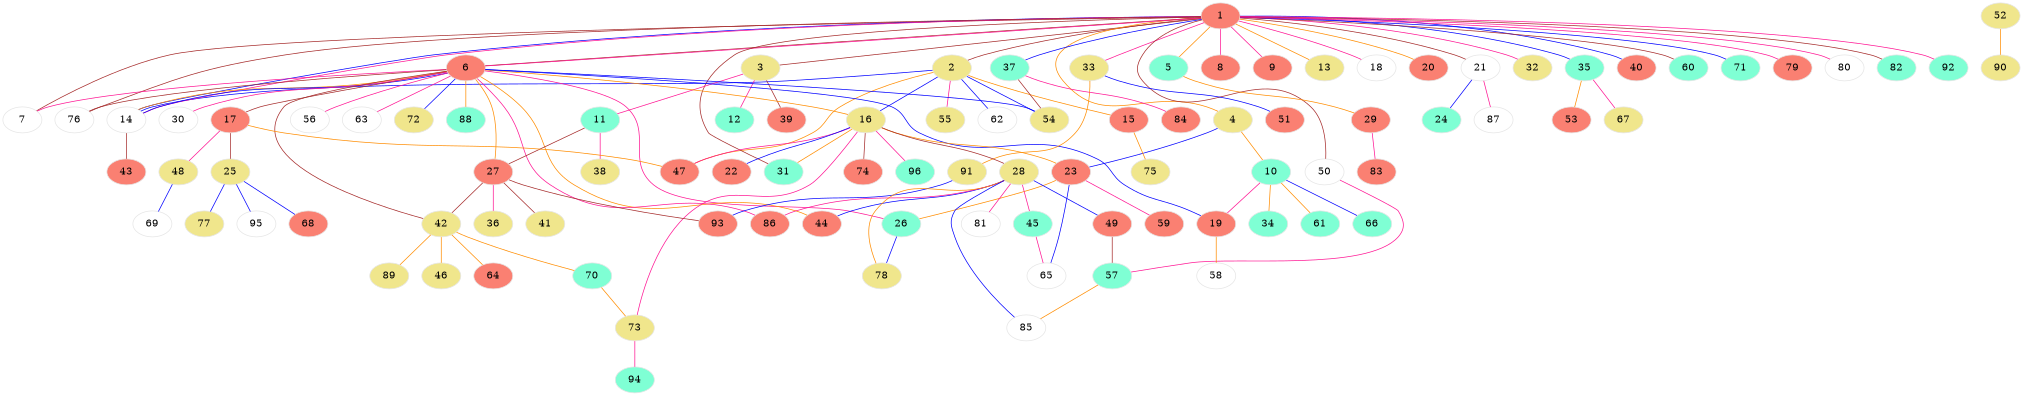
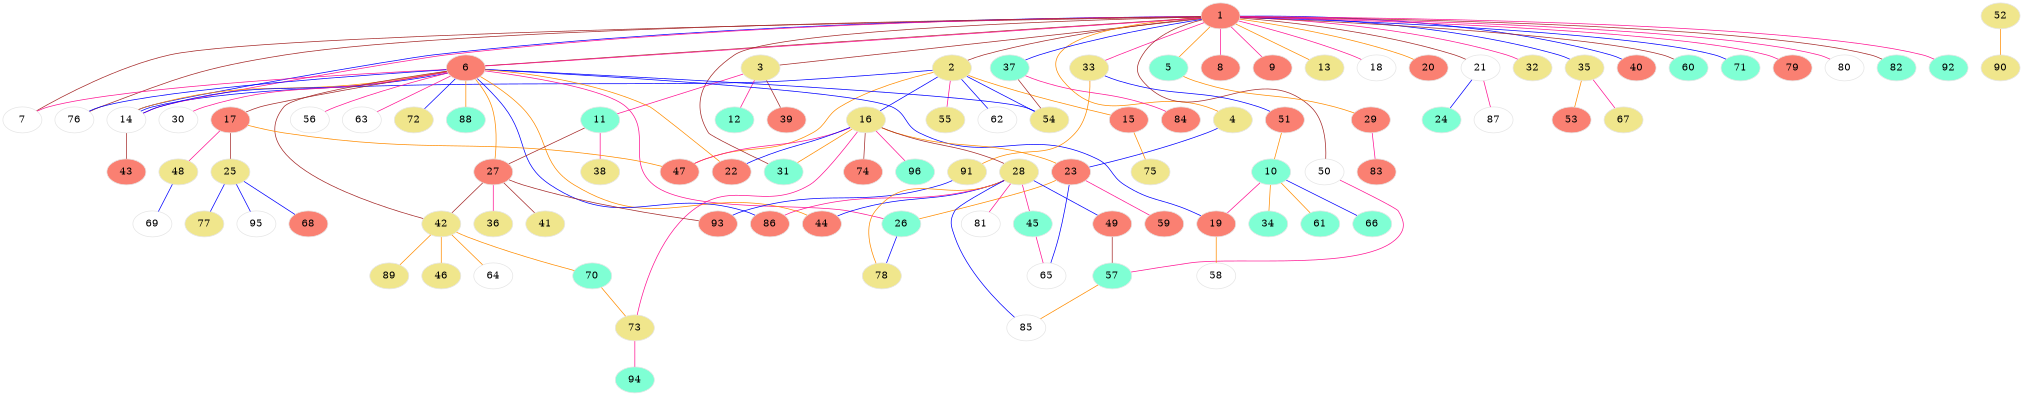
  graph {
    node [color=gray90 fillcolor=salmon style=filled]
    edge [color=deeppink]
    2 [fillcolor=khaki]
    1
    3 [fillcolor=khaki]
    4 [fillcolor=khaki]
    5 [fillcolor=aquamarine]
    6
    7 [fillcolor=white]
    8
    9
    13 [fillcolor=khaki]
    14 [fillcolor=white]
    18 [fillcolor=white]
    20
    21 [fillcolor=white]
    31 [fillcolor=aquamarine]
    32 [fillcolor=khaki]
    33 [fillcolor=khaki]
-   35 [fillcolor=aquamarine]
+   35 [fillcolor=khaki]
    37 [fillcolor=aquamarine]
    40
    50 [fillcolor=white]
    60 [fillcolor=aquamarine]
    71 [fillcolor=aquamarine]
    76 [fillcolor=white]
    79
    80 [fillcolor=white]
    82 [fillcolor=aquamarine]
    92 [fillcolor=aquamarine]
    15
    16 [fillcolor=khaki]
    47
    54 [fillcolor=khaki]
    55 [fillcolor=khaki]
    62 [fillcolor=white]
    11 [fillcolor=aquamarine]
    12 [fillcolor=aquamarine]
    39
    10 [fillcolor=aquamarine]
    23
    29
    17
    19
    26 [fillcolor=aquamarine]
    27
    30 [fillcolor=white]
    42 [fillcolor=khaki]
    44
    56 [fillcolor=white]
    63 [fillcolor=white]
    72 [fillcolor=khaki]
    86
    88 [fillcolor=aquamarine]
    43
    24 [fillcolor=aquamarine]
    87 [fillcolor=white]
    51
    91 [fillcolor=khaki]
    53
    67 [fillcolor=khaki]
    84
    57 [fillcolor=aquamarine]
    75 [fillcolor=khaki]
    22
    28 [fillcolor=khaki]
    73 [fillcolor=khaki]
    74
    96 [fillcolor=aquamarine]
    38 [fillcolor=khaki]
    34 [fillcolor=aquamarine]
    61 [fillcolor=aquamarine]
    66 [fillcolor=aquamarine]
    59
    65 [fillcolor=white]
    83
    25 [fillcolor=khaki]
    48 [fillcolor=khaki]
    58 [fillcolor=white]
    78 [fillcolor=khaki]
    36 [fillcolor=khaki]
    41 [fillcolor=khaki]
    93
    46 [fillcolor=khaki]
-   64
+   64 [fillcolor=white]
    70 [fillcolor=aquamarine]
    89 [fillcolor=khaki]
    52 [fillcolor=khaki]
    90 [fillcolor=khaki]
    45 [fillcolor=aquamarine]
    49
    81 [fillcolor=white]
    85 [fillcolor=white]
    94 [fillcolor=aquamarine]
    68
    77 [fillcolor=khaki]
    95 [fillcolor=white]
    69 [fillcolor=white]
    2 -- 14 [color=blue]
    2 -- 15 [color=darkorange]
    2 -- 16 [color=blue]
    2 -- 47 [color=darkorange]
    2 -- 54 [color=blue]
    2 -- 55
    2 -- 62 [color=blue]
    1 -- 2 [color=brown]
    1 -- 3 [color=brown]
    1 -- 4 [color=darkorange]
    1 -- 5 [color=darkorange]
    1 -- 6 [color=brown]
    1 -- 6
    1 -- 7 [color=brown]
    1 -- 8
    1 -- 9
    1 -- 13 [color=darkorange]
    1 -- 14 [color=blue]
    1 -- 14
    1 -- 18
    1 -- 20 [color=darkorange]
    1 -- 21 [color=brown]
    1 -- 31 [color=brown]
    1 -- 32
    1 -- 33
    1 -- 35 [color=blue]
    1 -- 37 [color=blue]
    1 -- 40 [color=blue]
    1 -- 50 [color=brown]
    1 -- 60 [color=brown]
    1 -- 71 [color=blue]
    1 -- 76 [color=brown]
    1 -- 79
    1 -- 80
    1 -- 82 [color=brown]
    1 -- 92
    3 -- 11
    3 -- 12
    3 -- 39 [color=brown]
-   4 -- 10 [color=darkorange]
+   51 -- 10 [color=darkorange]
    4 -- 23 [color=blue]
    5 -- 29 [color=darkorange]
    6 -- 7
    6 -- 14 [color=darkorange]
    6 -- 14 [color=blue]
-   6 -- 76 [color=brown]
-   6 -- 16 [color=darkorange]
+   6 -- 76 [color=blue]
+   6 -- 22 [color=darkorange]
    6 -- 54 [color=blue]
    6 -- 17 [color=brown]
    6 -- 19 [color=blue]
    6 -- 26
    6 -- 27 [color=darkorange]
    6 -- 30
    6 -- 42 [color=brown]
    6 -- 44 [color=darkorange]
    6 -- 56
    6 -- 63
    6 -- 72 [color=blue]
-   6 -- 86
+   6 -- 86 [color=blue]
    6 -- 88 [color=darkorange]
    14 -- 43 [color=brown]
    21 -- 24 [color=blue]
    21 -- 87
    33 -- 51 [color=blue]
    33 -- 91 [color=darkorange]
    35 -- 53 [color=darkorange]
    35 -- 67
    37 -- 54 [color=brown]
    37 -- 84
    50 -- 57
    15 -- 75 [color=darkorange]
    16 -- 31 [color=darkorange]
    16 -- 47
    16 -- 23 [color=darkorange]
    16 -- 22 [color=blue]
    16 -- 28 [color=brown]
    16 -- 73
    16 -- 74 [color=brown]
    16 -- 96
    11 -- 27 [color=brown]
    11 -- 38
    10 -- 19
    10 -- 34 [color=darkorange]
    10 -- 61 [color=darkorange]
    10 -- 66 [color=blue]
    23 -- 26 [color=darkorange]
    23 -- 59
    23 -- 65 [color=blue]
    29 -- 83
    17 -- 47 [color=darkorange]
    17 -- 25 [color=brown]
    17 -- 48
    19 -- 58 [color=darkorange]
    26 -- 78 [color=blue]
    27 -- 42 [color=brown]
    27 -- 36
    27 -- 41 [color=brown]
    27 -- 93 [color=brown]
    42 -- 46 [color=darkorange]
    42 -- 64 [color=darkorange]
    42 -- 70 [color=darkorange]
    42 -- 89 [color=darkorange]
    91 -- 93 [color=blue]
    57 -- 85 [color=darkorange]
    28 -- 44 [color=blue]
    28 -- 86
    28 -- 78 [color=darkorange]
    28 -- 45
    28 -- 49 [color=blue]
    28 -- 81
    28 -- 85 [color=blue]
    73 -- 94
    25 -- 68 [color=blue]
    25 -- 77 [color=blue]
    25 -- 95 [color=blue]
    48 -- 69 [color=blue]
    70 -- 73 [color=darkorange]
    52 -- 90 [color=darkorange]
    45 -- 65
    49 -- 57 [color=brown]
  }
